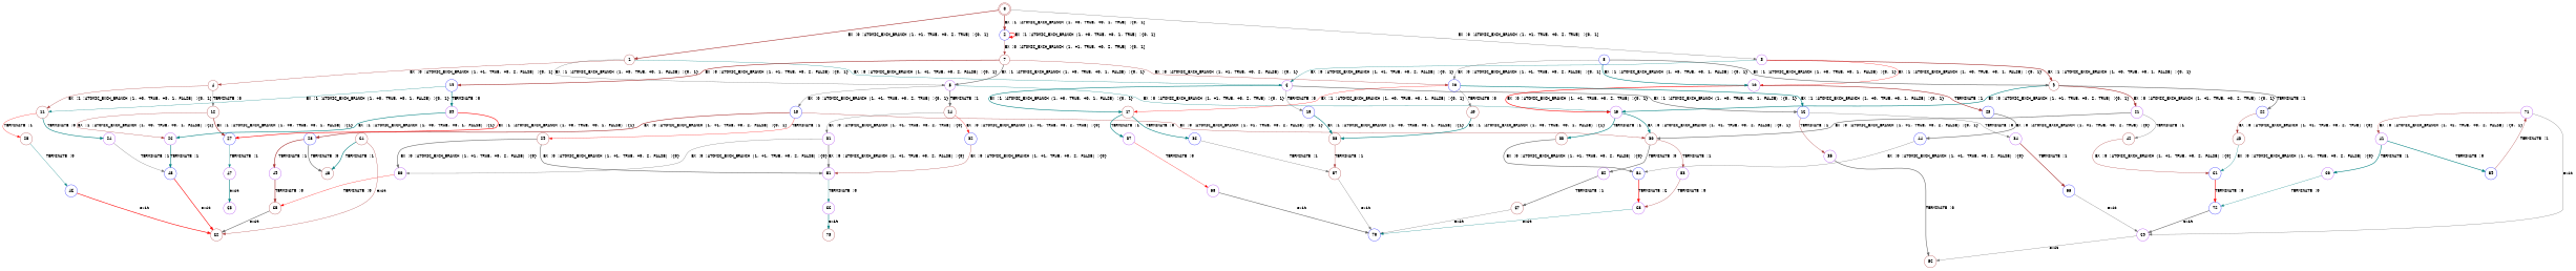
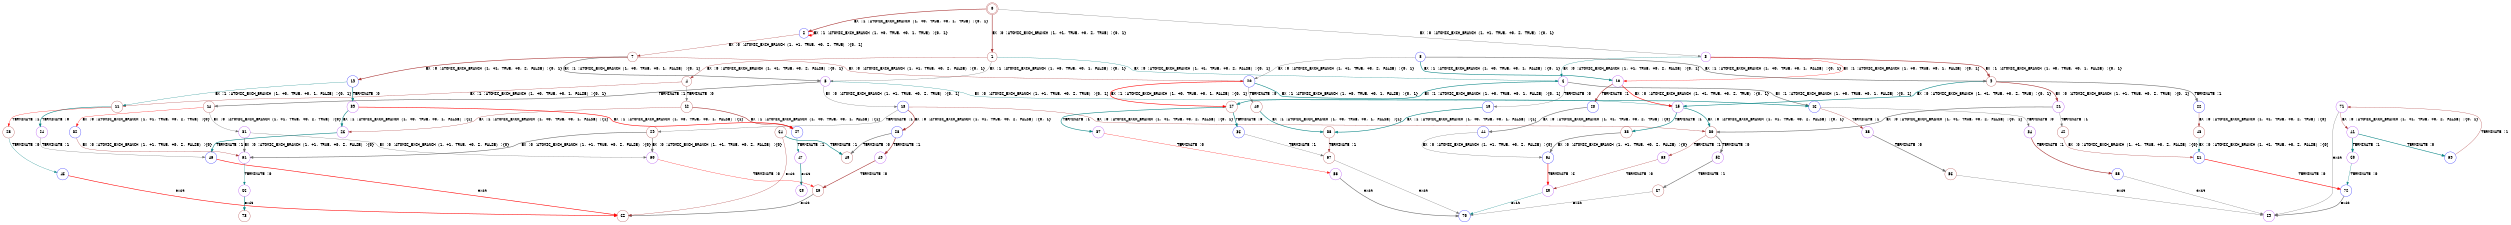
  digraph {
    fontname="DejaVu Sans Mono"
    node [color=purple fontname="DejaVu Sans Mono" shape=circle]
    edge [color=gray40 fontname="DejaVu Sans Mono" style=bold]
    0 [color=brown peripheries=2]
    1 [color=brown]
    2 [color=blue]
    3
    4 [color=brown]
    5
    6
    7 [color=brown]
    9 [color=brown]
    10
    11 [color=brown]
    12 [color=brown]
    13 [color=blue]
    14 [color=brown]
    15
    16 [color=blue]
    17 [color=brown]
    18 [color=blue]
    19 [color=blue]
    20 [color=blue]
    8 [color=blue]
    21
    22 [color=blue]
    23 [color=blue]
    24
    25 [color=brown]
    26
    27 [color=blue]
    28 [color=blue]
    29 [color=brown]
    30 [color=brown]
    31
    32 [color=blue]
    33 [color=brown]
    34
    35
    36 [color=blue]
    37
    38 [color=brown]
    39
    40 [color=brown]
    42 [color=brown]
    43 [color=brown]
    44 [color=blue]
    45 [color=blue]
    46 [color=blue]
    47
    48 [color=brown]
    49
    50
    51
    52
    53
    54 [color=blue]
    55 [color=blue]
    56 [color=brown]
    57 [color=brown]
    58
    59 [color=blue]
    41
    60
    61 [color=blue]
    62 [color=brown]
    63
    65 [color=brown]
    66
    67 [color=brown]
    68
    69
    70 [color=blue]
    71
    72 [color=blue]
    64 [color=brown]
    73 [color=brown]
    0 -> 1 [color=brown label="EX !0 !ATOMIC_EXCH_BRANCH (1, +1, TRUE, +0, 2, TRUE) !{0, 1}"]
    0 -> 2 [color=brown label="EX !1 !ATOMIC_EXCH_BRANCH (1, +0, TRUE, +0, 1, TRUE) !{0, 1}"]
    0 -> 3 [label="EX !0 !ATOMIC_EXCH_BRANCH (1, +1, TRUE, +0, 2, TRUE) !{0, 1}" style=solid]
    1 -> 4 [color=brown label="EX !0 !ATOMIC_EXCH_BRANCH (1, +1, TRUE, +0, 2, FALSE) !{0, 1}" style=solid]
    1 -> 5 [label="EX !1 !ATOMIC_EXCH_BRANCH (1, +0, TRUE, +0, 1, FALSE) !{0, 1}" style=solid]
    1 -> 6 [color=teal label="EX !0 !ATOMIC_EXCH_BRANCH (1, +1, TRUE, +0, 2, FALSE) !{0, 1}" style=solid]
    2 -> 2 [color=red label="EX !1 !ATOMIC_EXCH_BRANCH (1, +0, TRUE, +0, 1, TRUE) !{0, 1}"]
    2 -> 7 [color=brown label="EX !0 !ATOMIC_EXCH_BRANCH (1, +1, TRUE, +0, 2, TRUE) !{0, 1}" style=solid]
    3 -> 6 [color=teal label="EX !0 !ATOMIC_EXCH_BRANCH (1, +1, TRUE, +0, 2, FALSE) !{0, 1}" style=solid]
    3 -> 9 [color=brown label="EX !1 !ATOMIC_EXCH_BRANCH (1, +0, TRUE, +0, 1, FALSE) !{0, 1}"]
    3 -> 10 [color=red label="EX !1 !ATOMIC_EXCH_BRANCH (1, +0, TRUE, +0, 1, FALSE) !{0, 1}" style=solid]
    4 -> 11 [color=brown label="EX !1 !ATOMIC_EXCH_BRANCH (1, +0, TRUE, +0, 1, FALSE) !{0, 1}" style=solid]
    4 -> 12 [label="TERMINATE !0" style=solid]
    5 -> 13 [label="EX !0 !ATOMIC_EXCH_BRANCH (1, +1, TRUE, +0, 2, TRUE) !{0, 1}" style=solid]
    5 -> 14 [label="TERMINATE !1"]
    5 -> 15 [color=teal label="EX !0 !ATOMIC_EXCH_BRANCH (1, +1, TRUE, +0, 2, TRUE) !{0, 1}" style=solid]
    6 -> 16 [label="EX !1 !ATOMIC_EXCH_BRANCH (1, +0, TRUE, +0, 1, FALSE) !{0, 1}"]
    6 -> 17 [color=teal label="EX !1 !ATOMIC_EXCH_BRANCH (1, +0, TRUE, +0, 1, FALSE) !{0, 1}"]
    6 -> 18 [label="TERMINATE !0" style=solid]
    7 -> 5 [label="EX !1 !ATOMIC_EXCH_BRANCH (1, +0, TRUE, +0, 1, FALSE) !{0, 1}"]
    7 -> 19 [color=brown label="EX !0 !ATOMIC_EXCH_BRANCH (1, +1, TRUE, +0, 2, FALSE) !{0, 1}"]
    7 -> 20 [color=brown label="EX !0 !ATOMIC_EXCH_BRANCH (1, +1, TRUE, +0, 2, FALSE) !{0, 1}" style=solid]
    9 -> 15 [color=teal label="EX !0 !ATOMIC_EXCH_BRANCH (1, +1, TRUE, +0, 2, TRUE) !{0, 1}"]
    9 -> 21 [color=brown label="EX !0 !ATOMIC_EXCH_BRANCH (1, +1, TRUE, +0, 2, TRUE) !{0, 1}"]
    9 -> 22 [label="TERMINATE !1"]
    10 -> 15 [color=red label="EX !0 !ATOMIC_EXCH_BRANCH (1, +1, TRUE, +0, 2, TRUE) !{0, 1}"]
    10 -> 23 [color=brown label="TERMINATE !1"]
    11 -> 24 [color=teal label="TERMINATE !0"]
    11 -> 25 [color=red label="TERMINATE !1" style=solid]
    12 -> 26 [color=brown label="EX !1 !ATOMIC_EXCH_BRANCH (1, +0, TRUE, +0, 1, FALSE) !{1}" style=solid]
    12 -> 27 [color=brown label="EX !1 !ATOMIC_EXCH_BRANCH (1, +0, TRUE, +0, 1, FALSE) !{1}"]
    13 -> 28 [color=brown label="EX !0 !ATOMIC_EXCH_BRANCH (1, +1, TRUE, +0, 2, FALSE) !{0, 1}"]
-   13 -> 29 [color=red label="TERMINATE !1" style=solid]
+   13 -> 29 [label="TERMINATE !1" style=solid]
    13 -> 30 [color=brown label="EX !0 !ATOMIC_EXCH_BRANCH (1, +1, TRUE, +0, 2, FALSE) !{0, 1}" style=solid]
    14 -> 31 [label="EX !0 !ATOMIC_EXCH_BRANCH (1, +1, TRUE, +0, 2, TRUE) !{0}" style=solid]
    14 -> 32 [color=red label="EX !0 !ATOMIC_EXCH_BRANCH (1, +1, TRUE, +0, 2, TRUE) !{0}" style=solid]
    15 -> 30 [color=teal label="EX !0 !ATOMIC_EXCH_BRANCH (1, +1, TRUE, +0, 2, FALSE) !{0, 1}"]
    15 -> 33 [color=teal label="TERMINATE !1"]
    16 -> 34 [label="TERMINATE !0" style=solid]
    16 -> 35 [color=brown label="TERMINATE !1" style=solid]
    17 -> 36 [color=teal label="TERMINATE !0"]
    17 -> 37 [color=teal label="TERMINATE !1"]
    18 -> 38 [color=teal label="EX !1 !ATOMIC_EXCH_BRANCH (1, +0, TRUE, +0, 1, FALSE) !{1}"]
    19 -> 11 [color=teal label="EX !1 !ATOMIC_EXCH_BRANCH (1, +0, TRUE, +0, 1, FALSE) !{0, 1}" style=solid]
    19 -> 39 [color=teal label="TERMINATE !0"]
    20 -> 16 [color=teal label="EX !1 !ATOMIC_EXCH_BRANCH (1, +0, TRUE, +0, 1, FALSE) !{0, 1}"]
-   20 -> 17 [color=red label="EX !1 !ATOMIC_EXCH_BRANCH (1, +0, TRUE, +0, 1, FALSE) !{0, 1}" style=solid]
+   20 -> 17 [color=red label="EX !1 !ATOMIC_EXCH_BRANCH (1, +0, TRUE, +0, 1, FALSE) !{0, 1}"]
    20 -> 40 [label="TERMINATE !0" style=solid]
    8 -> 9 [label="EX !1 !ATOMIC_EXCH_BRANCH (1, +0, TRUE, +0, 1, FALSE) !{0, 1}"]
    8 -> 10 [color=teal label="EX !1 !ATOMIC_EXCH_BRANCH (1, +0, TRUE, +0, 1, FALSE) !{0, 1}"]
    8 -> 20 [label="EX !0 !ATOMIC_EXCH_BRANCH (1, +1, TRUE, +0, 2, FALSE) !{0, 1}" style=solid]
    21 -> 30 [label="EX !0 !ATOMIC_EXCH_BRANCH (1, +1, TRUE, +0, 2, FALSE) !{0, 1}"]
    21 -> 42 [label="TERMINATE !1" style=solid]
    22 -> 43 [color=brown label="EX !0 !ATOMIC_EXCH_BRANCH (1, +1, TRUE, +0, 2, TRUE) !{0}" style=solid]
    23 -> 44 [label="EX !0 !ATOMIC_EXCH_BRANCH (1, +1, TRUE, +0, 2, TRUE) !{0}"]
    24 -> 45 [label="TERMINATE !1" style=solid]
    25 -> 46 [color=teal label="TERMINATE !0" style=solid]
    26 -> 45 [color=teal label="TERMINATE !1"]
    27 -> 47 [color=teal label="TERMINATE !1" style=solid]
    28 -> 48 [label="TERMINATE !0"]
    28 -> 49 [color=brown label="TERMINATE !1"]
    29 -> 50 [label="EX !0 !ATOMIC_EXCH_BRANCH (1, +1, TRUE, +0, 2, FALSE) !{0}"]
    29 -> 51 [label="EX !0 !ATOMIC_EXCH_BRANCH (1, +1, TRUE, +0, 2, FALSE) !{0}"]
    30 -> 52 [label="TERMINATE !0"]
    30 -> 53 [color=brown label="TERMINATE !1" style=solid]
    31 -> 50 [label="EX !0 !ATOMIC_EXCH_BRANCH (1, +1, TRUE, +0, 2, FALSE) !{0}" style=solid]
    31 -> 51 [label="EX !0 !ATOMIC_EXCH_BRANCH (1, +1, TRUE, +0, 2, FALSE) !{0}"]
    32 -> 51 [color=brown label="EX !0 !ATOMIC_EXCH_BRANCH (1, +1, TRUE, +0, 2, FALSE) !{0}" style=solid]
    33 -> 54 [label="EX !0 !ATOMIC_EXCH_BRANCH (1, +1, TRUE, +0, 2, FALSE) !{0}"]
    34 -> 55 [color=brown label="TERMINATE !1"]
    35 -> 56 [label="TERMINATE !0"]
    36 -> 57 [label="TERMINATE !1" style=solid]
    37 -> 58 [color=red label="TERMINATE !0" style=solid]
    38 -> 57 [color=brown label="TERMINATE !1" style=solid]
    39 -> 26 [color=teal label="EX !1 !ATOMIC_EXCH_BRANCH (1, +0, TRUE, +0, 1, FALSE) !{1}"]
    39 -> 27 [color=red label="EX !1 !ATOMIC_EXCH_BRANCH (1, +0, TRUE, +0, 1, FALSE) !{1}"]
    40 -> 38 [color=teal label="EX !1 !ATOMIC_EXCH_BRANCH (1, +0, TRUE, +0, 1, FALSE) !{1}"]
    42 -> 61 [color=brown label="EX !0 !ATOMIC_EXCH_BRANCH (1, +1, TRUE, +0, 2, FALSE) !{0}" style=solid]
    43 -> 61 [color=teal label="EX !0 !ATOMIC_EXCH_BRANCH (1, +1, TRUE, +0, 2, FALSE) !{0}" style=solid]
    44 -> 54 [label="EX !0 !ATOMIC_EXCH_BRANCH (1, +1, TRUE, +0, 2, FALSE) !{0}" style=solid]
    45 -> 62 [color=red label=exit]
    46 -> 62 [color=red label=exit]
    47 -> 63 [color=teal label=exit]
    49 -> 65 [color=brown label="TERMINATE !0"]
    50 -> 65 [color=red label="TERMINATE !0" style=solid]
    51 -> 66 [color=teal label="TERMINATE !0" style=solid]
    52 -> 67 [label="TERMINATE !1"]
    53 -> 68 [color=brown label="TERMINATE !0" style=solid]
    54 -> 68 [color=red label="TERMINATE !6"]
    55 -> 69 [label=exit style=solid]
-   69 -> 56 [label=exit style=solid]
+   56 -> 69 [label=exit style=solid]
    57 -> 70 [label=exit style=solid]
    58 -> 70 [label=exit]
    59 -> 71 [color=brown label="TERMINATE !1" style=solid]
    41 -> 59 [color=teal label="TERMINATE !0"]
    41 -> 60 [color=teal label="TERMINATE !1"]
    60 -> 72 [color=teal label="TERMINATE !0" style=solid]
    61 -> 72 [color=red label="TERMINATE !0"]
    65 -> 62 [label=exit]
    66 -> 73 [color=teal label=exit]
    67 -> 70 [label=exit style=solid]
    68 -> 70 [color=teal label=exit style=solid]
    71 -> 41 [color=brown label="EX !0 !ATOMIC_EXCH_BRANCH (1, +1, TRUE, +0, 2, FALSE) !{0, 1}" style=solid]
    71 -> 69 [label=exit style=solid]
    72 -> 69 [label=exit]
    64 -> 48 [color=teal label="TERMINATE !1"]
    64 -> 62 [color=brown label=exit style=solid]
  }
